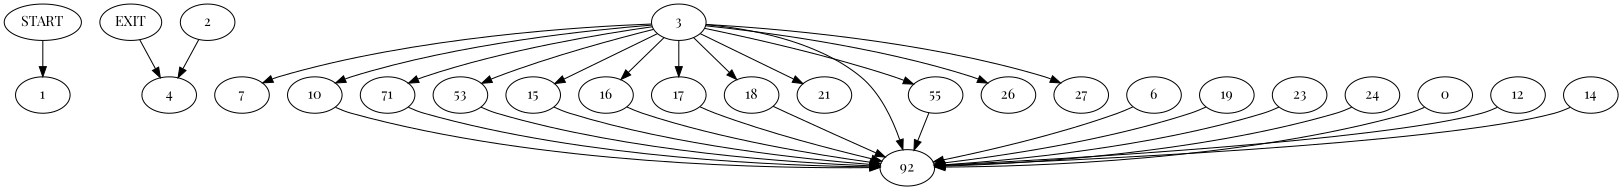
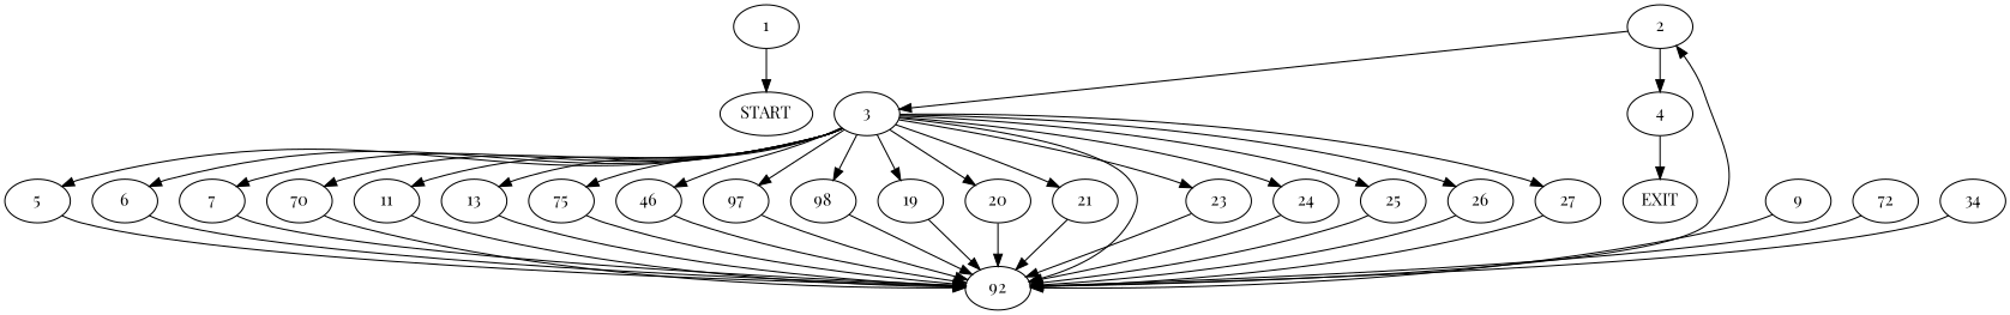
  digraph {
    fontname="Playfair Display"
    node [fontname="Playfair Display"]
    edge [fontname="Playfair Display"]
    n1 [label=START]
    1
    n3 [label=EXIT]
    2
    3
    4
+   5
    6
    7
-   10
-   11 [label=71]
-   13 [label=53]
-   15
-   16
-   17
-   18
+   10 [label=70]
+   11
+   13
+   15 [label=75]
+   16 [label=46]
+   17 [label=97]
+   18 [label=98]
    19
+   20
    21
    n20 [label=92]
    23
    24
-   25 [label=55]
+   25
    26
    27
-   9 [label=0]
-   12
-   14
-   n1 -> 1
+   9
+   12 [label=72]
+   14 [label=34]
+   1 -> n1
+   2 -> 3
    2 -> 4
+   3 -> 5
+   3 -> 6
    3 -> 7
    3 -> 10
    3 -> 11
    3 -> 13
    3 -> 15
    3 -> 16
    3 -> 17
    3 -> 18
+   3 -> 19
+   3 -> 20
    3 -> 21
    3 -> n20
+   3 -> 23
+   3 -> 24
    3 -> 25
    3 -> 26
    3 -> 27
-   n3 -> 4
+   4 -> n3
+   5 -> n20
    6 -> n20
+   7 -> n20
    10 -> n20
    11 -> n20
    13 -> n20
    15 -> n20
    16 -> n20
    17 -> n20
    18 -> n20
    19 -> n20
+   20 -> n20
+   21 -> n20
+   n20 -> 2
    23 -> n20
    24 -> n20
    25 -> n20
+   26 -> n20
+   27 -> n20
    9 -> n20
    12 -> n20
    14 -> n20
  }
